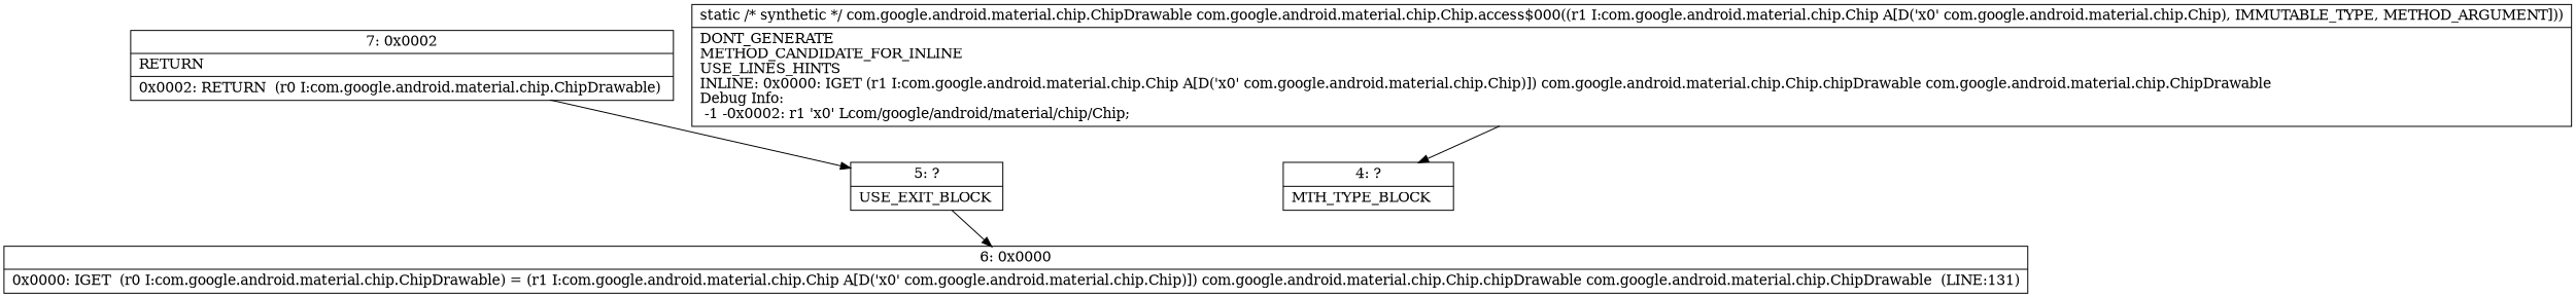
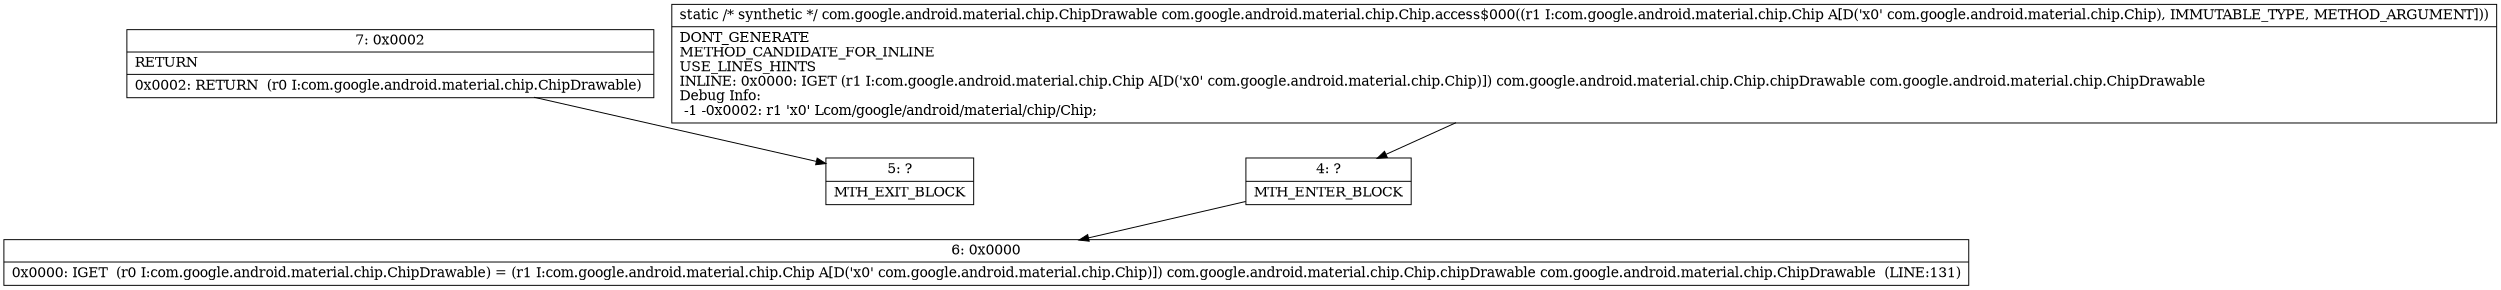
  digraph {
    node [shape=record]
-   n1 [label="{4\:\ ?|MTH_TYPE_BLOCK\l}"]
+   n1 [label="{4\:\ ?|MTH_ENTER_BLOCK\l}"]
    n2 [label="{6\:\ 0x0000|0x0000: IGET  (r0 I:com.google.android.material.chip.ChipDrawable) = (r1 I:com.google.android.material.chip.Chip A[D('x0' com.google.android.material.chip.Chip)]) com.google.android.material.chip.Chip.chipDrawable com.google.android.material.chip.ChipDrawable  (LINE:131)\l}"]
    n3 [label="{7\:\ 0x0002|RETURN\l|0x0002: RETURN  (r0 I:com.google.android.material.chip.ChipDrawable) \l}"]
-   n4 [label="{5\:\ ?|USE_EXIT_BLOCK\l}"]
+   n4 [label="{5\:\ ?|MTH_EXIT_BLOCK\l}"]
    n5 [label="{static \/* synthetic *\/ com.google.android.material.chip.ChipDrawable com.google.android.material.chip.Chip.access$000((r1 I:com.google.android.material.chip.Chip A[D('x0' com.google.android.material.chip.Chip), IMMUTABLE_TYPE, METHOD_ARGUMENT]))  | DONT_GENERATE\lMETHOD_CANDIDATE_FOR_INLINE\lUSE_LINES_HINTS\lINLINE: 0x0000: IGET  (r1 I:com.google.android.material.chip.Chip A[D('x0' com.google.android.material.chip.Chip)]) com.google.android.material.chip.Chip.chipDrawable com.google.android.material.chip.ChipDrawable\lDebug Info:\l  \-1 \-0x0002: r1 'x0' Lcom\/google\/android\/material\/chip\/Chip;\l}"]
-   n4 -> n2
+   n1 -> n2
    n3 -> n4
    n5 -> n1
  }
